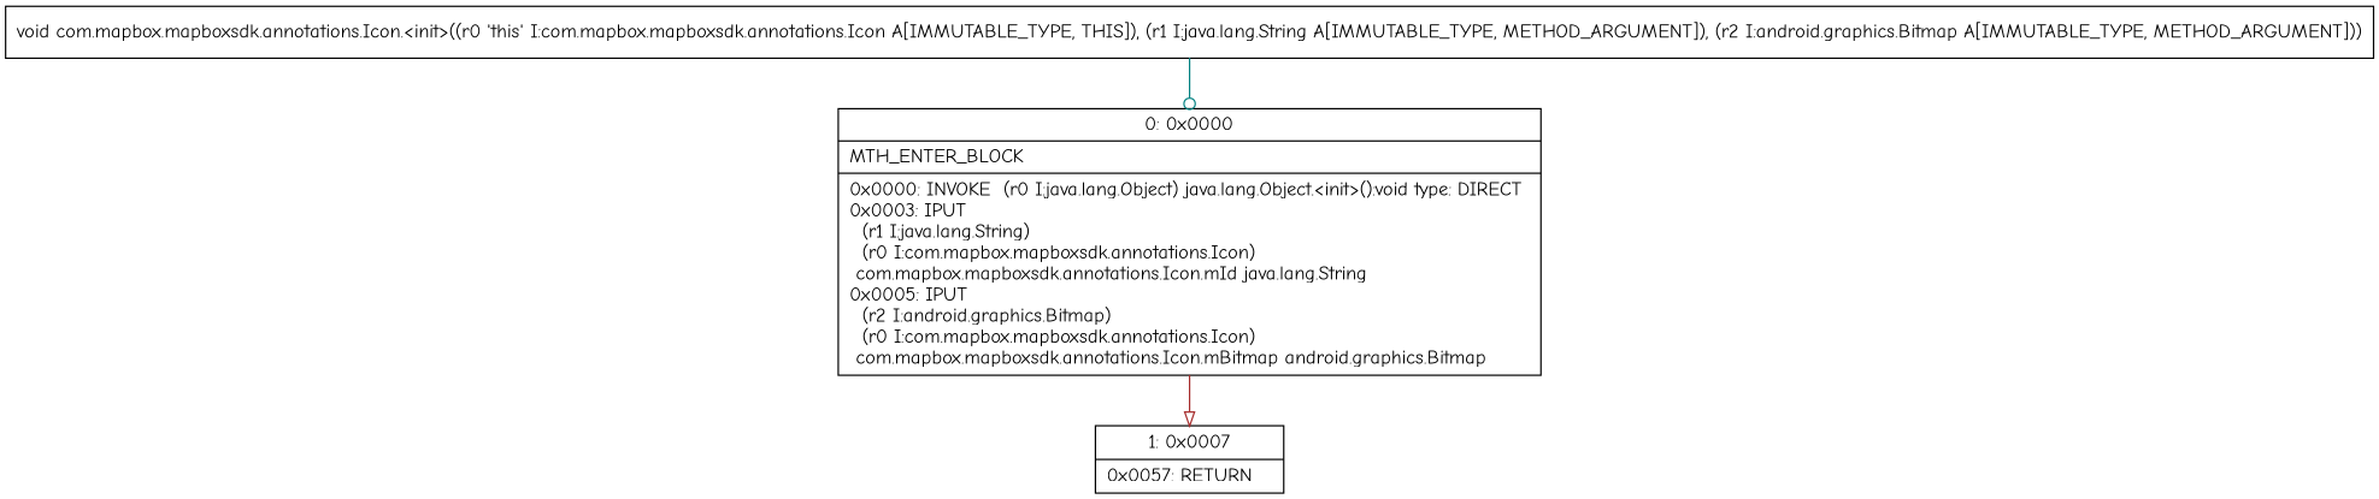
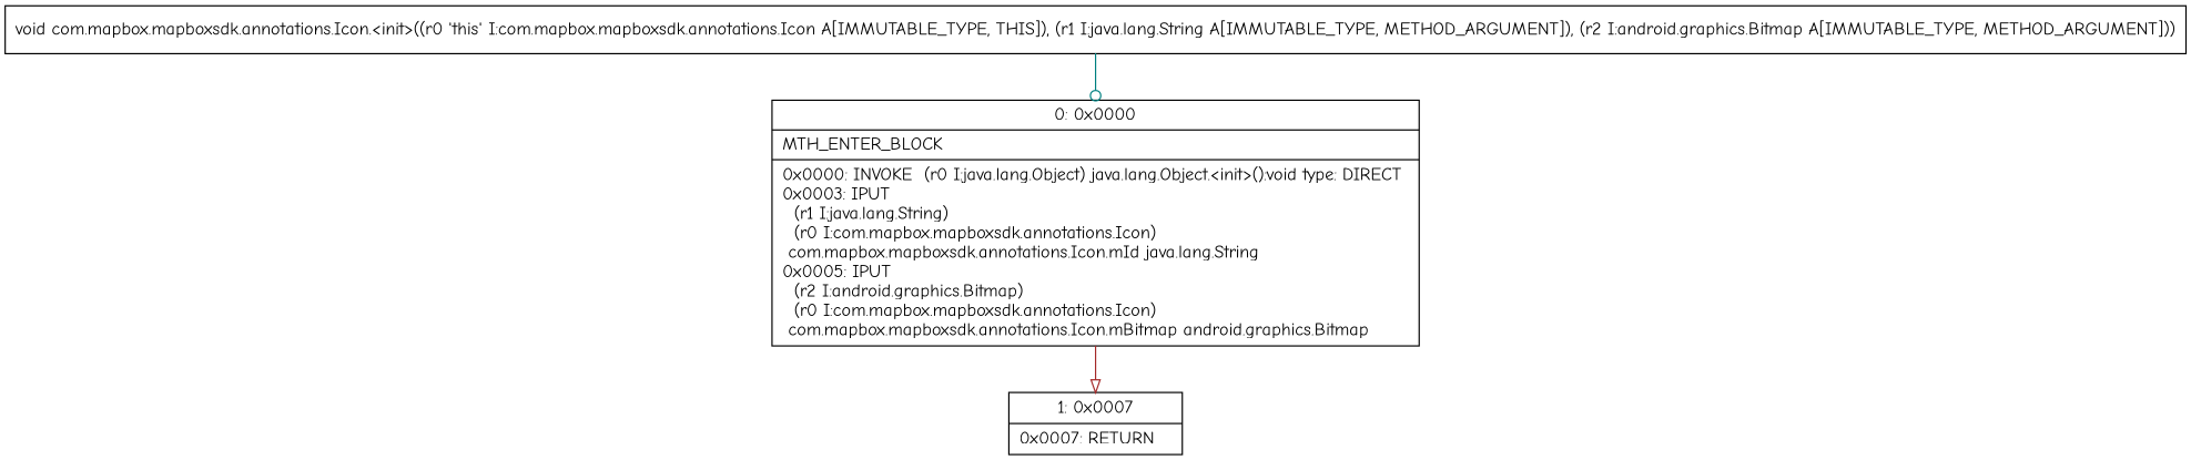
  digraph {
    fontname="Comic Neue"
    node [shape=record fontname="Comic Neue"]
    edge [fontname="Comic Neue"]
    n1 [label="{0\:\ 0x0000|MTH_ENTER_BLOCK\l|0x0000: INVOKE  (r0 I:java.lang.Object) java.lang.Object.\<init\>():void type: DIRECT \l0x0003: IPUT  \l  (r1 I:java.lang.String)\l  (r0 I:com.mapbox.mapboxsdk.annotations.Icon)\l com.mapbox.mapboxsdk.annotations.Icon.mId java.lang.String \l0x0005: IPUT  \l  (r2 I:android.graphics.Bitmap)\l  (r0 I:com.mapbox.mapboxsdk.annotations.Icon)\l com.mapbox.mapboxsdk.annotations.Icon.mBitmap android.graphics.Bitmap \l}"]
-   n2 [label="{1\:\ 0x0007|0x0057: RETURN   \l}"]
+   n2 [label="{1\:\ 0x0007|0x0007: RETURN   \l}"]
    n3 [label="{void com.mapbox.mapboxsdk.annotations.Icon.\<init\>((r0 'this' I:com.mapbox.mapboxsdk.annotations.Icon A[IMMUTABLE_TYPE, THIS]), (r1 I:java.lang.String A[IMMUTABLE_TYPE, METHOD_ARGUMENT]), (r2 I:android.graphics.Bitmap A[IMMUTABLE_TYPE, METHOD_ARGUMENT])) }"]
    n1 -> n2 [color=brown arrowhead=onormal]
    n3 -> n1 [color=teal arrowhead=odot]
  }
